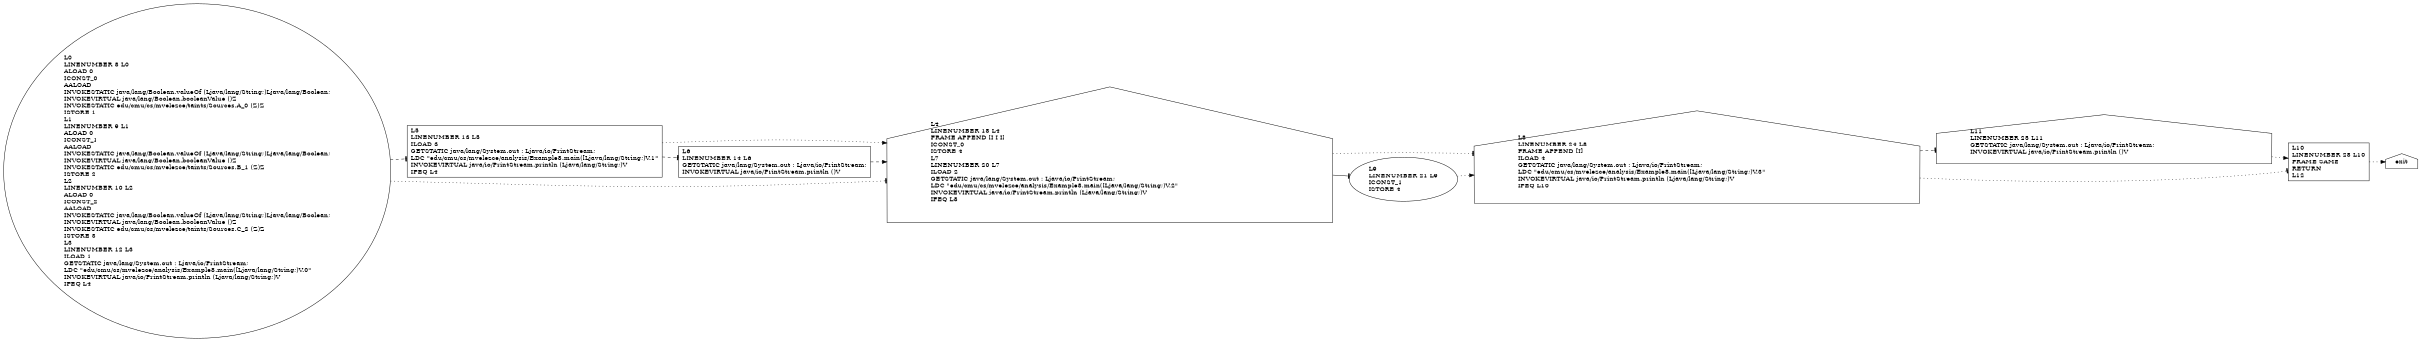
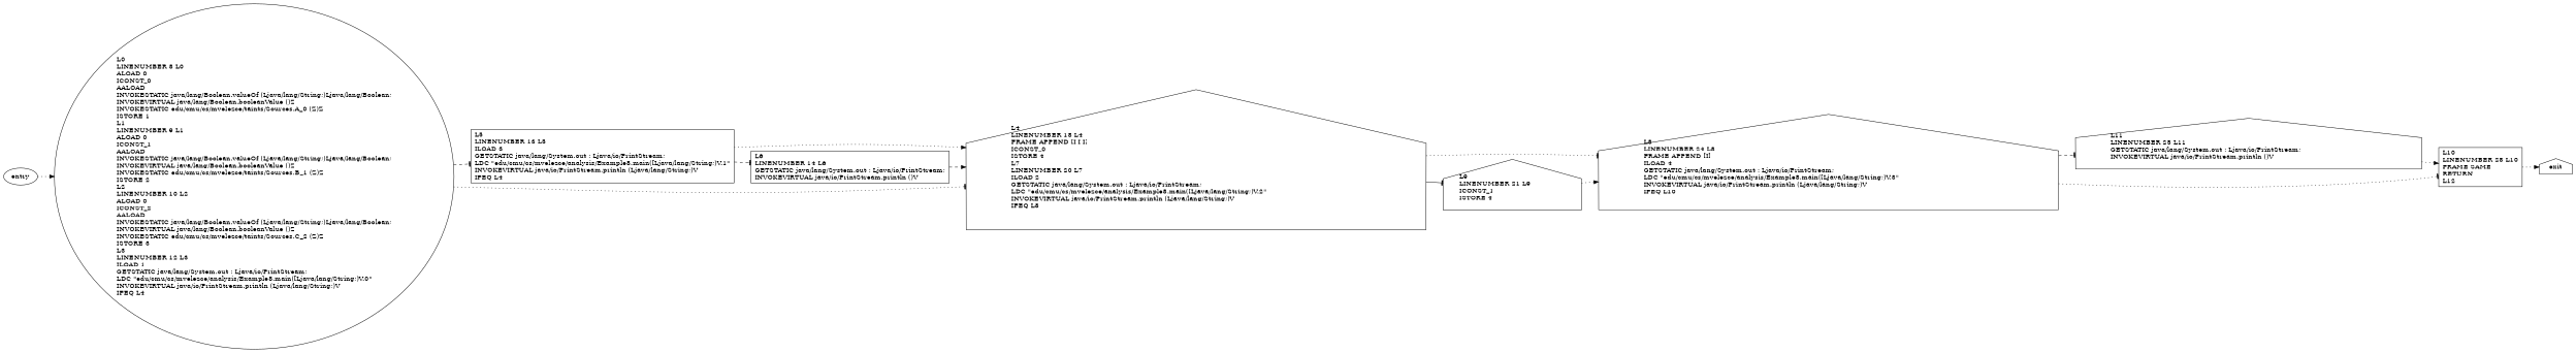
  digraph {
    rankdir=LR
    node [shape=house]
    edge [arrowhead=tee style=dotted]
    n1 [label="L8\lLINENUMBER 24 L8\lFRAME APPEND [I]\lILOAD 4\lGETSTATIC java/lang/System.out : Ljava/io/PrintStream;\lLDC \"edu/cmu/cs/mvelezce/analysis/Example8.main([Ljava/lang/String;)V.3\"\lINVOKEVIRTUAL java/io/PrintStream.println (Ljava/lang/String;)V\lIFEQ L10\l"]
    n2 [label="L11\lLINENUMBER 25 L11\lGETSTATIC java/lang/System.out : Ljava/io/PrintStream;\lINVOKEVIRTUAL java/io/PrintStream.println ()V\l"]
    n3 [label="L10\lLINENUMBER 28 L10\lFRAME SAME\lRETURN\lL12\l" shape=box]
    exit
    n5 [label="L5\lLINENUMBER 13 L5\lILOAD 3\lGETSTATIC java/lang/System.out : Ljava/io/PrintStream;\lLDC \"edu/cmu/cs/mvelezce/analysis/Example8.main([Ljava/lang/String;)V.1\"\lINVOKEVIRTUAL java/io/PrintStream.println (Ljava/lang/String;)V\lIFEQ L4\l" shape=box]
    n6 [label="L4\lLINENUMBER 18 L4\lFRAME APPEND [I I I]\lICONST_0\lISTORE 4\lL7\lLINENUMBER 20 L7\lILOAD 2\lGETSTATIC java/lang/System.out : Ljava/io/PrintStream;\lLDC \"edu/cmu/cs/mvelezce/analysis/Example8.main([Ljava/lang/String;)V.2\"\lINVOKEVIRTUAL java/io/PrintStream.println (Ljava/lang/String;)V\lIFEQ L8\l"]
    n7 [label="L6\lLINENUMBER 14 L6\lGETSTATIC java/lang/System.out : Ljava/io/PrintStream;\lINVOKEVIRTUAL java/io/PrintStream.println ()V\l" shape=box]
-   n8 [label="L9\lLINENUMBER 21 L9\lICONST_1\lISTORE 4\l" shape=ellipse]
+   n8 [label="L9\lLINENUMBER 21 L9\lICONST_1\lISTORE 4\l"]
    n9 [label="L0\lLINENUMBER 8 L0\lALOAD 0\lICONST_0\lAALOAD\lINVOKESTATIC java/lang/Boolean.valueOf (Ljava/lang/String;)Ljava/lang/Boolean;\lINVOKEVIRTUAL java/lang/Boolean.booleanValue ()Z\lINVOKESTATIC edu/cmu/cs/mvelezce/taints/Sources.A_0 (Z)Z\lISTORE 1\lL1\lLINENUMBER 9 L1\lALOAD 0\lICONST_1\lAALOAD\lINVOKESTATIC java/lang/Boolean.valueOf (Ljava/lang/String;)Ljava/lang/Boolean;\lINVOKEVIRTUAL java/lang/Boolean.booleanValue ()Z\lINVOKESTATIC edu/cmu/cs/mvelezce/taints/Sources.B_1 (Z)Z\lISTORE 2\lL2\lLINENUMBER 10 L2\lALOAD 0\lICONST_2\lAALOAD\lINVOKESTATIC java/lang/Boolean.valueOf (Ljava/lang/String;)Ljava/lang/Boolean;\lINVOKEVIRTUAL java/lang/Boolean.booleanValue ()Z\lINVOKESTATIC edu/cmu/cs/mvelezce/taints/Sources.C_2 (Z)Z\lISTORE 3\lL3\lLINENUMBER 12 L3\lILOAD 1\lGETSTATIC java/lang/System.out : Ljava/io/PrintStream;\lLDC \"edu/cmu/cs/mvelezce/analysis/Example8.main([Ljava/lang/String;)V.0\"\lINVOKEVIRTUAL java/io/PrintStream.println (Ljava/lang/String;)V\lIFEQ L4\l" shape=ellipse]
+   entry [shape=ellipse]
    n1 -> n2 [style=dashed]
    n1 -> n3
    n2 -> n3 [arrowhead=normal]
    n3 -> exit [arrowhead=normal]
    n5 -> n6 [arrowhead=normal]
    n5 -> n7 [style=dashed]
    n6 -> n1
    n6 -> n8 [style=solid]
    n7 -> n6 [arrowhead=normal style=dashed]
    n8 -> n1 [arrowhead=normal]
    n9 -> n5 [style=dashed]
    n9 -> n6
+   entry -> n9 [arrowhead=normal]
  }
